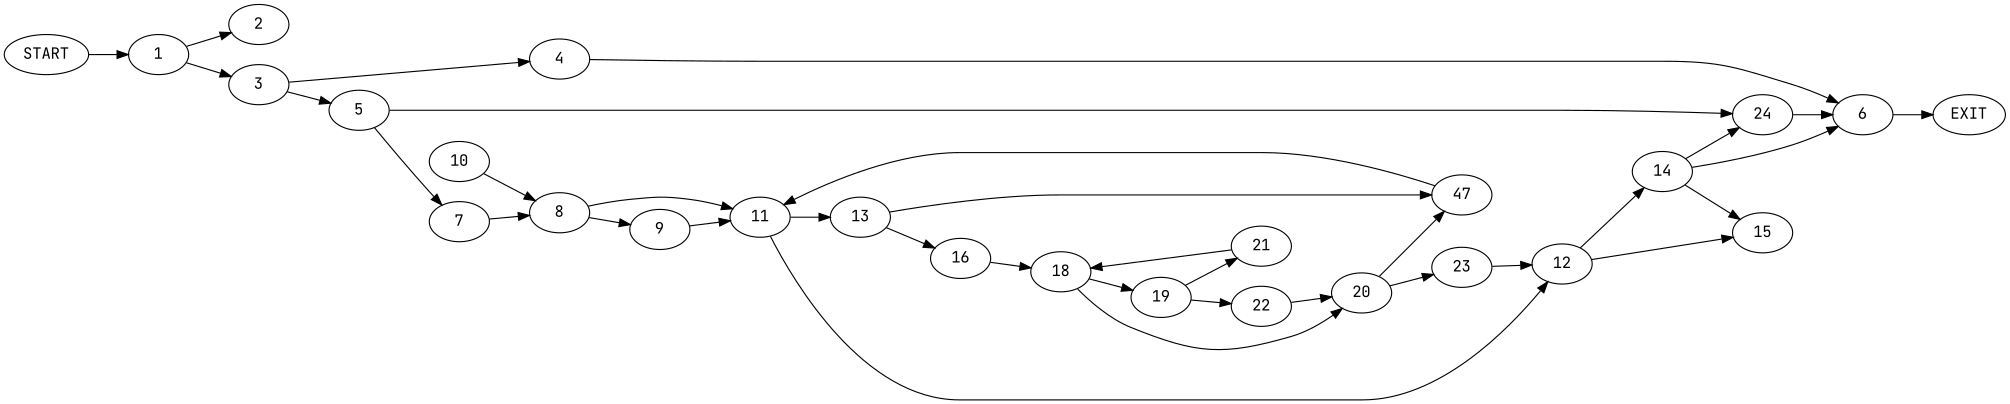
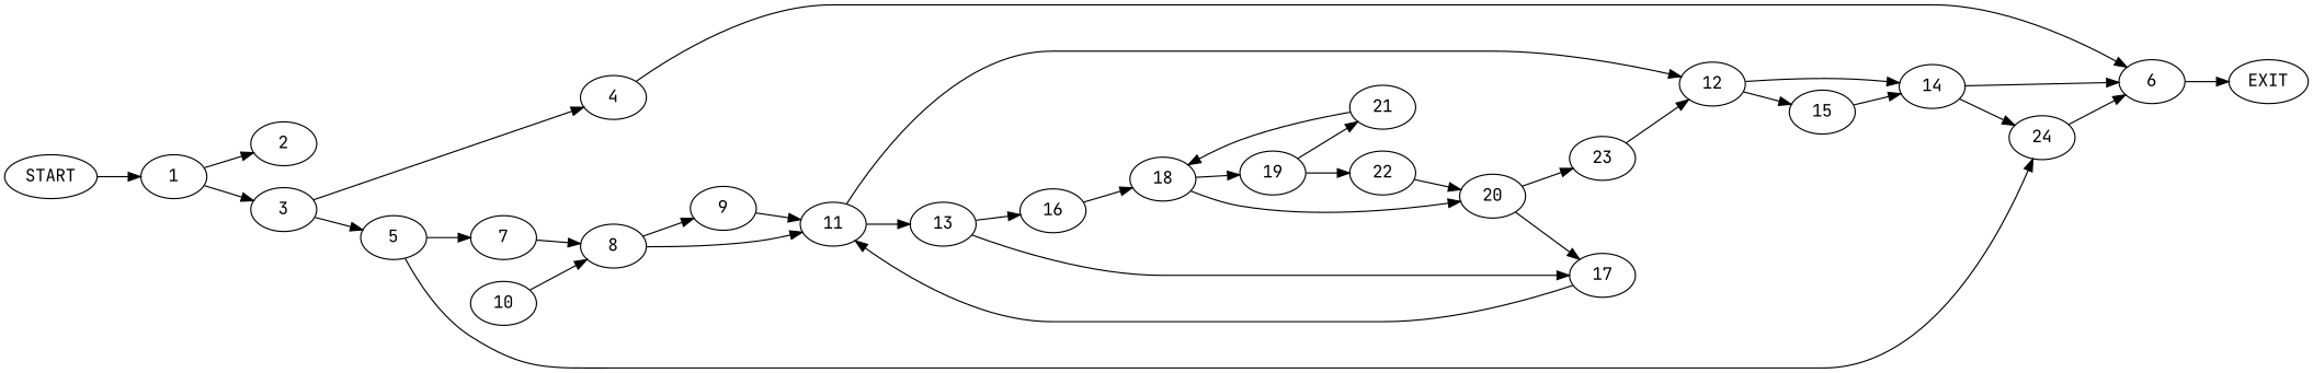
  digraph {
    fontname="JetBrains Mono"
    rankdir=LR
    node [fontname="JetBrains Mono"]
    edge [fontname="JetBrains Mono"]
    n1 [label=START]
    1
    2
    3
    n5 [label=EXIT]
    4
    5
    6
    7
    24
    8
    9
    11
    10
    12
    13
    14
    15
    16
-   17 [label=47]
+   17
    18
    19
    20
    21
    22
    23
    n1 -> 1
    1 -> 2
    1 -> 3
    3 -> 4
    3 -> 5
    4 -> 6
    5 -> 7
    5 -> 24
    6 -> n5
    7 -> 8
    24 -> 6
    8 -> 9
    8 -> 11
    9 -> 11
    11 -> 12
    11 -> 13
    10 -> 8
    12 -> 14
    12 -> 15
    13 -> 16
    13 -> 17
    14 -> 6
    14 -> 24
-   14 -> 15
+   15 -> 14
    16 -> 18
    17 -> 11
    18 -> 19
    18 -> 20
    19 -> 21
    19 -> 22
    20 -> 17
    20 -> 23
    21 -> 18
    22 -> 20
    23 -> 12
  }
